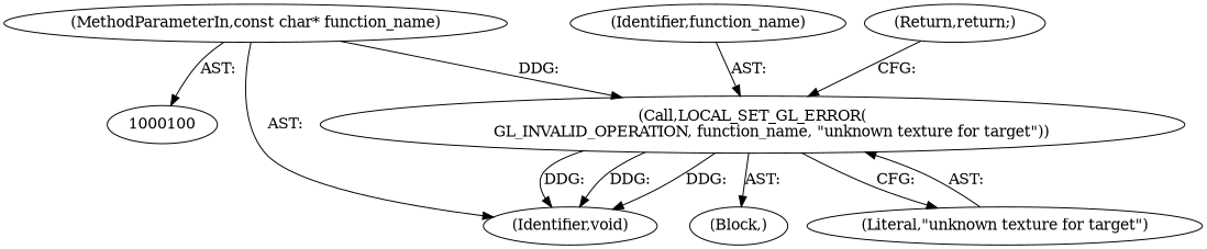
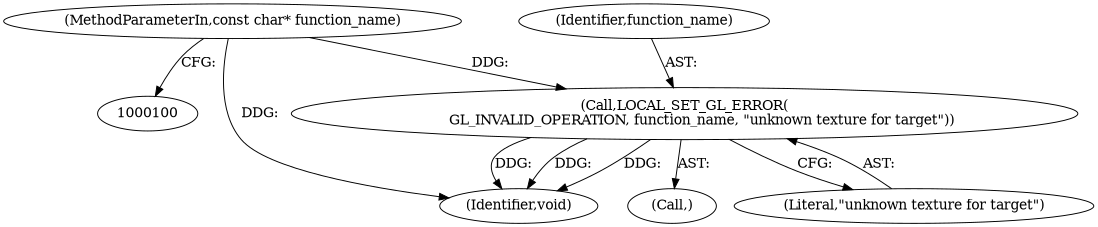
  digraph {
    n1 [label="(MethodParameterIn,const char* function_name)"]
    n2 [label="(Call,LOCAL_SET_GL_ERROR(\n        GL_INVALID_OPERATION, function_name, \"unknown texture for target\"))"]
    n3 [label="(Identifier,void)"]
    1000100
-   n5 [label="(Block,)"]
+   n5 [label="(Call,)"]
    n6 [label="(Literal,\"unknown texture for target\")"]
    n7 [label="(Identifier,function_name)"]
-   n8 [label="(Return,return;)"]
    n1 -> n2 [label="DDG: "]
-   n1 -> n3 [label="AST: "]
-   n1 -> 1000100 [label="AST: "]
+   n1 -> n3 [label="DDG: "]
+   n1 -> 1000100 [label="CFG: "]
    n2 -> n3 [label="DDG: "]
    n2 -> n3 [label="DDG: "]
    n2 -> n3 [label="DDG: "]
    n2 -> n5 [label="AST: "]
    n2 -> n6 [label="CFG: "]
    n6 -> n2 [label="AST: "]
    n7 -> n2 [label="AST: "]
-   n8 -> n2 [label="CFG: "]
  }
